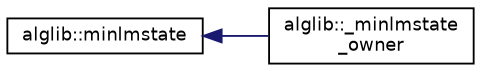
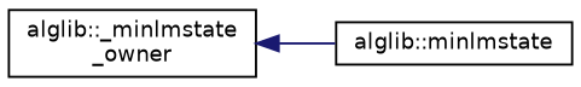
  digraph {
    rankdir=LR
    node [color=black fillcolor=white fontname=Helvetica fontsize=10 shape=record style=filled]
    n1 [height=0.2 label="alglib::_minlmstate\l_owner" width=0.4]
    n2 [height=0.2 label="alglib::minlmstate" width=0.4]
-   n2 -> n1 [color=midnightblue dir=back fontname=Helvetica fontsize=10 labelfontname=Helvetica labelfontsize=10 style=solid]
+   n1 -> n2 [color=midnightblue dir=back fontname=Helvetica fontsize=10 labelfontname=Helvetica labelfontsize=10 style=solid]
  }
